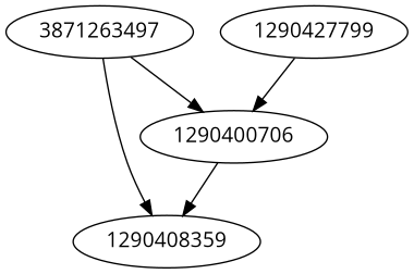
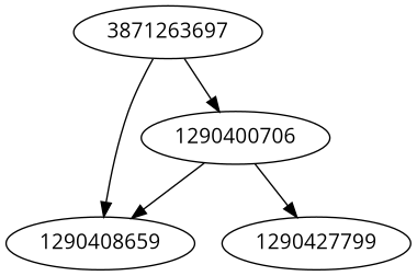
  strict digraph {
    fontname="Open Sans"
    node [fontname="Open Sans"]
    edge [fontname="Open Sans"]
-   3871263697 [label=3871263497]
-   1290408659 [label=1290408359]
+   3871263697
+   1290408659
    1290400706
    1290427799
    3871263697 -> 1290408659
    3871263697 -> 1290400706
    1290400706 -> 1290408659
-   1290427799 -> 1290400706
+   1290400706 -> 1290427799
  }
